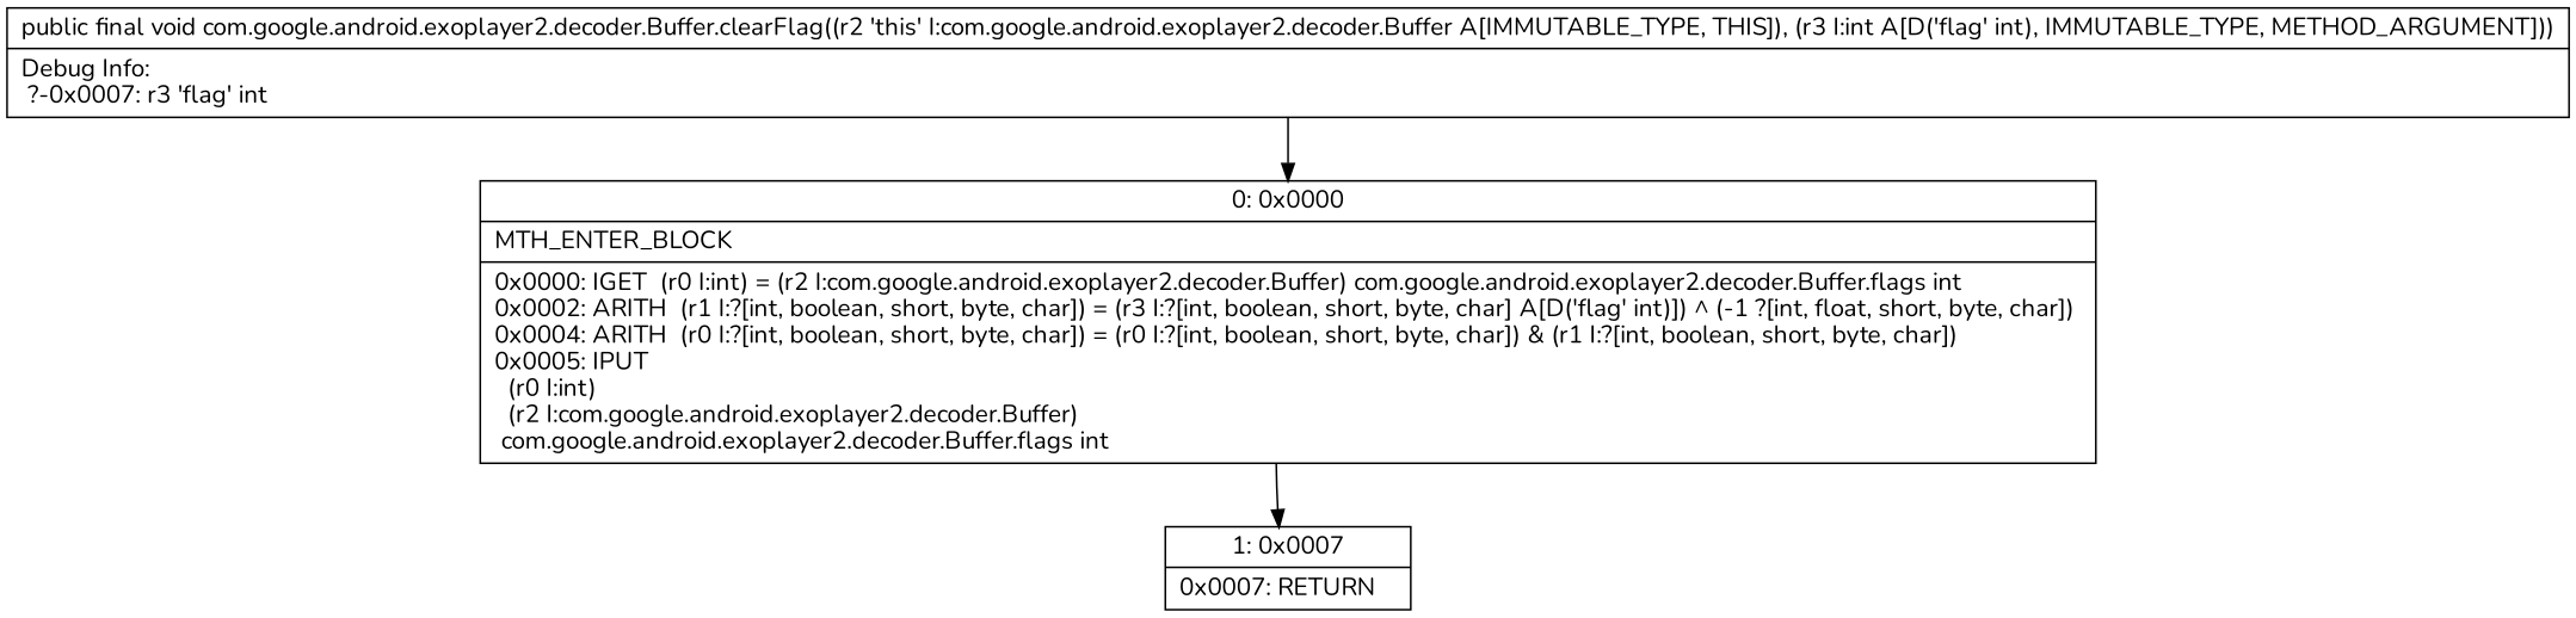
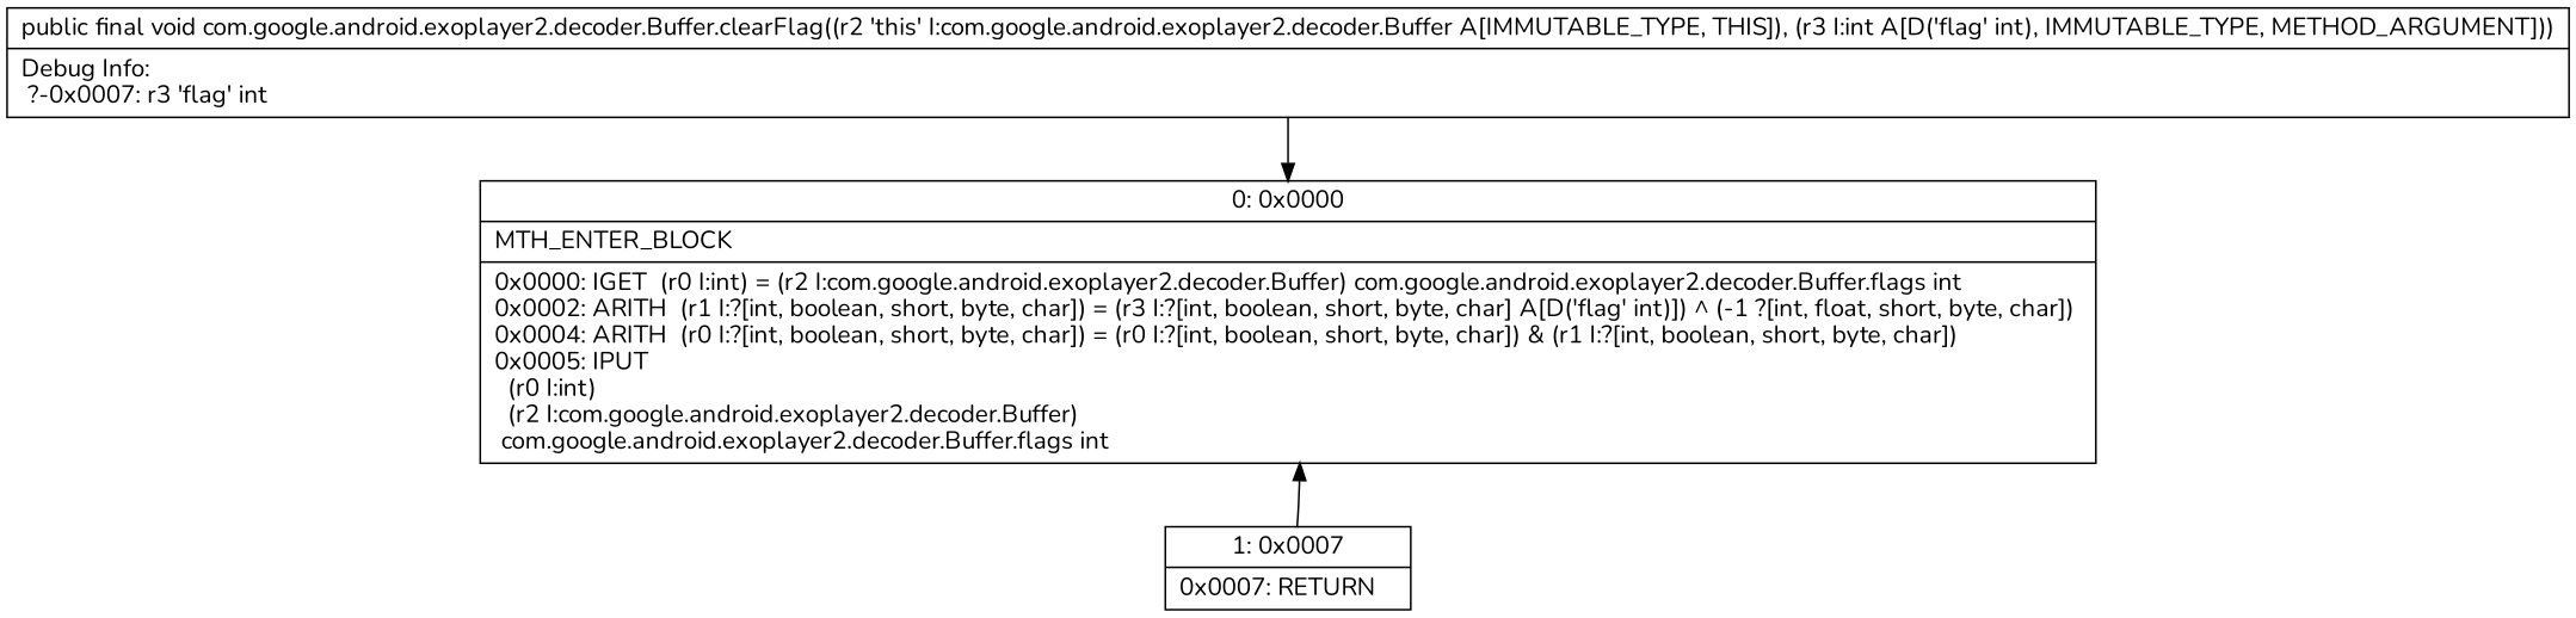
  digraph {
    fontname=Nunito
    node [shape=record fontname=Nunito]
    edge [fontname=Nunito]
    n1 [label="{0\:\ 0x0000|MTH_ENTER_BLOCK\l|0x0000: IGET  (r0 I:int) = (r2 I:com.google.android.exoplayer2.decoder.Buffer) com.google.android.exoplayer2.decoder.Buffer.flags int \l0x0002: ARITH  (r1 I:?[int, boolean, short, byte, char]) = (r3 I:?[int, boolean, short, byte, char] A[D('flag' int)]) ^ (\-1 ?[int, float, short, byte, char]) \l0x0004: ARITH  (r0 I:?[int, boolean, short, byte, char]) = (r0 I:?[int, boolean, short, byte, char]) & (r1 I:?[int, boolean, short, byte, char]) \l0x0005: IPUT  \l  (r0 I:int)\l  (r2 I:com.google.android.exoplayer2.decoder.Buffer)\l com.google.android.exoplayer2.decoder.Buffer.flags int \l}"]
    n2 [label="{1\:\ 0x0007|0x0007: RETURN   \l}"]
    n3 [label="{public final void com.google.android.exoplayer2.decoder.Buffer.clearFlag((r2 'this' I:com.google.android.exoplayer2.decoder.Buffer A[IMMUTABLE_TYPE, THIS]), (r3 I:int A[D('flag' int), IMMUTABLE_TYPE, METHOD_ARGUMENT]))  | Debug Info:\l  ?\-0x0007: r3 'flag' int\l}"]
-   n1 -> n2
+   n2 -> n1
    n3 -> n1
  }
